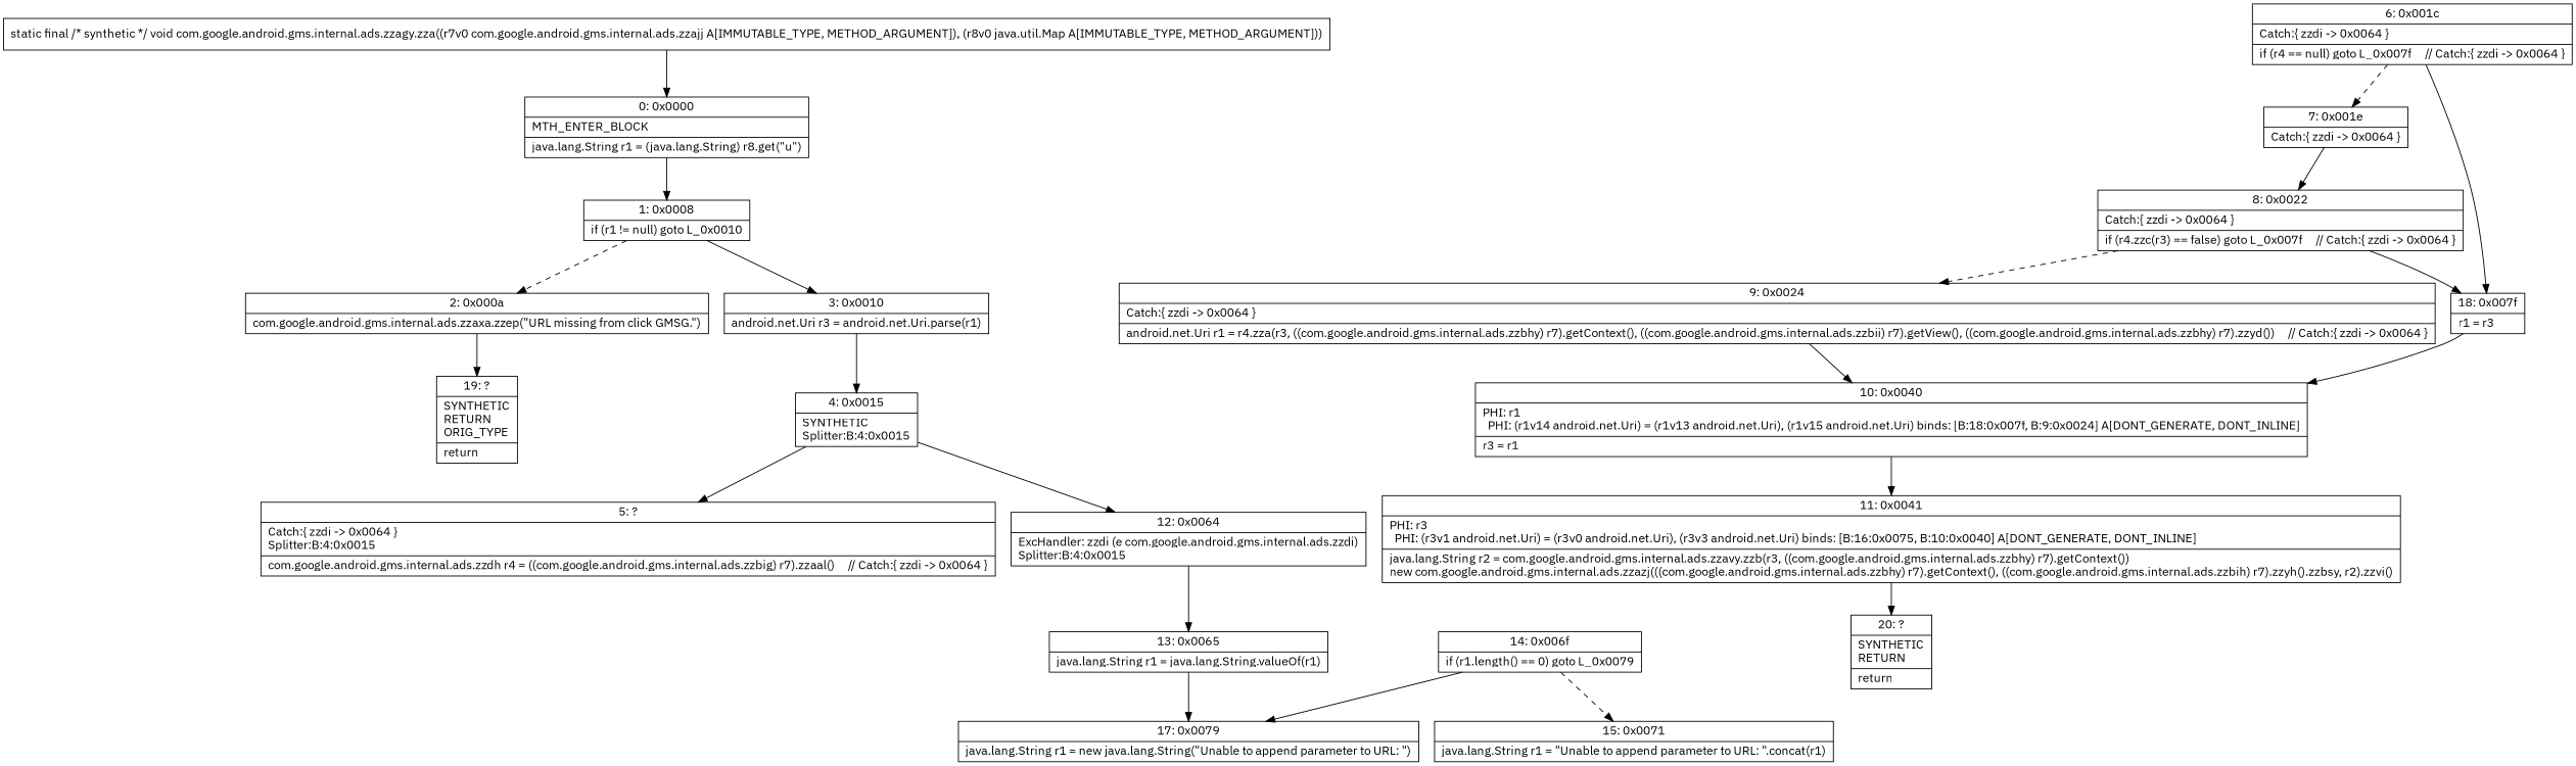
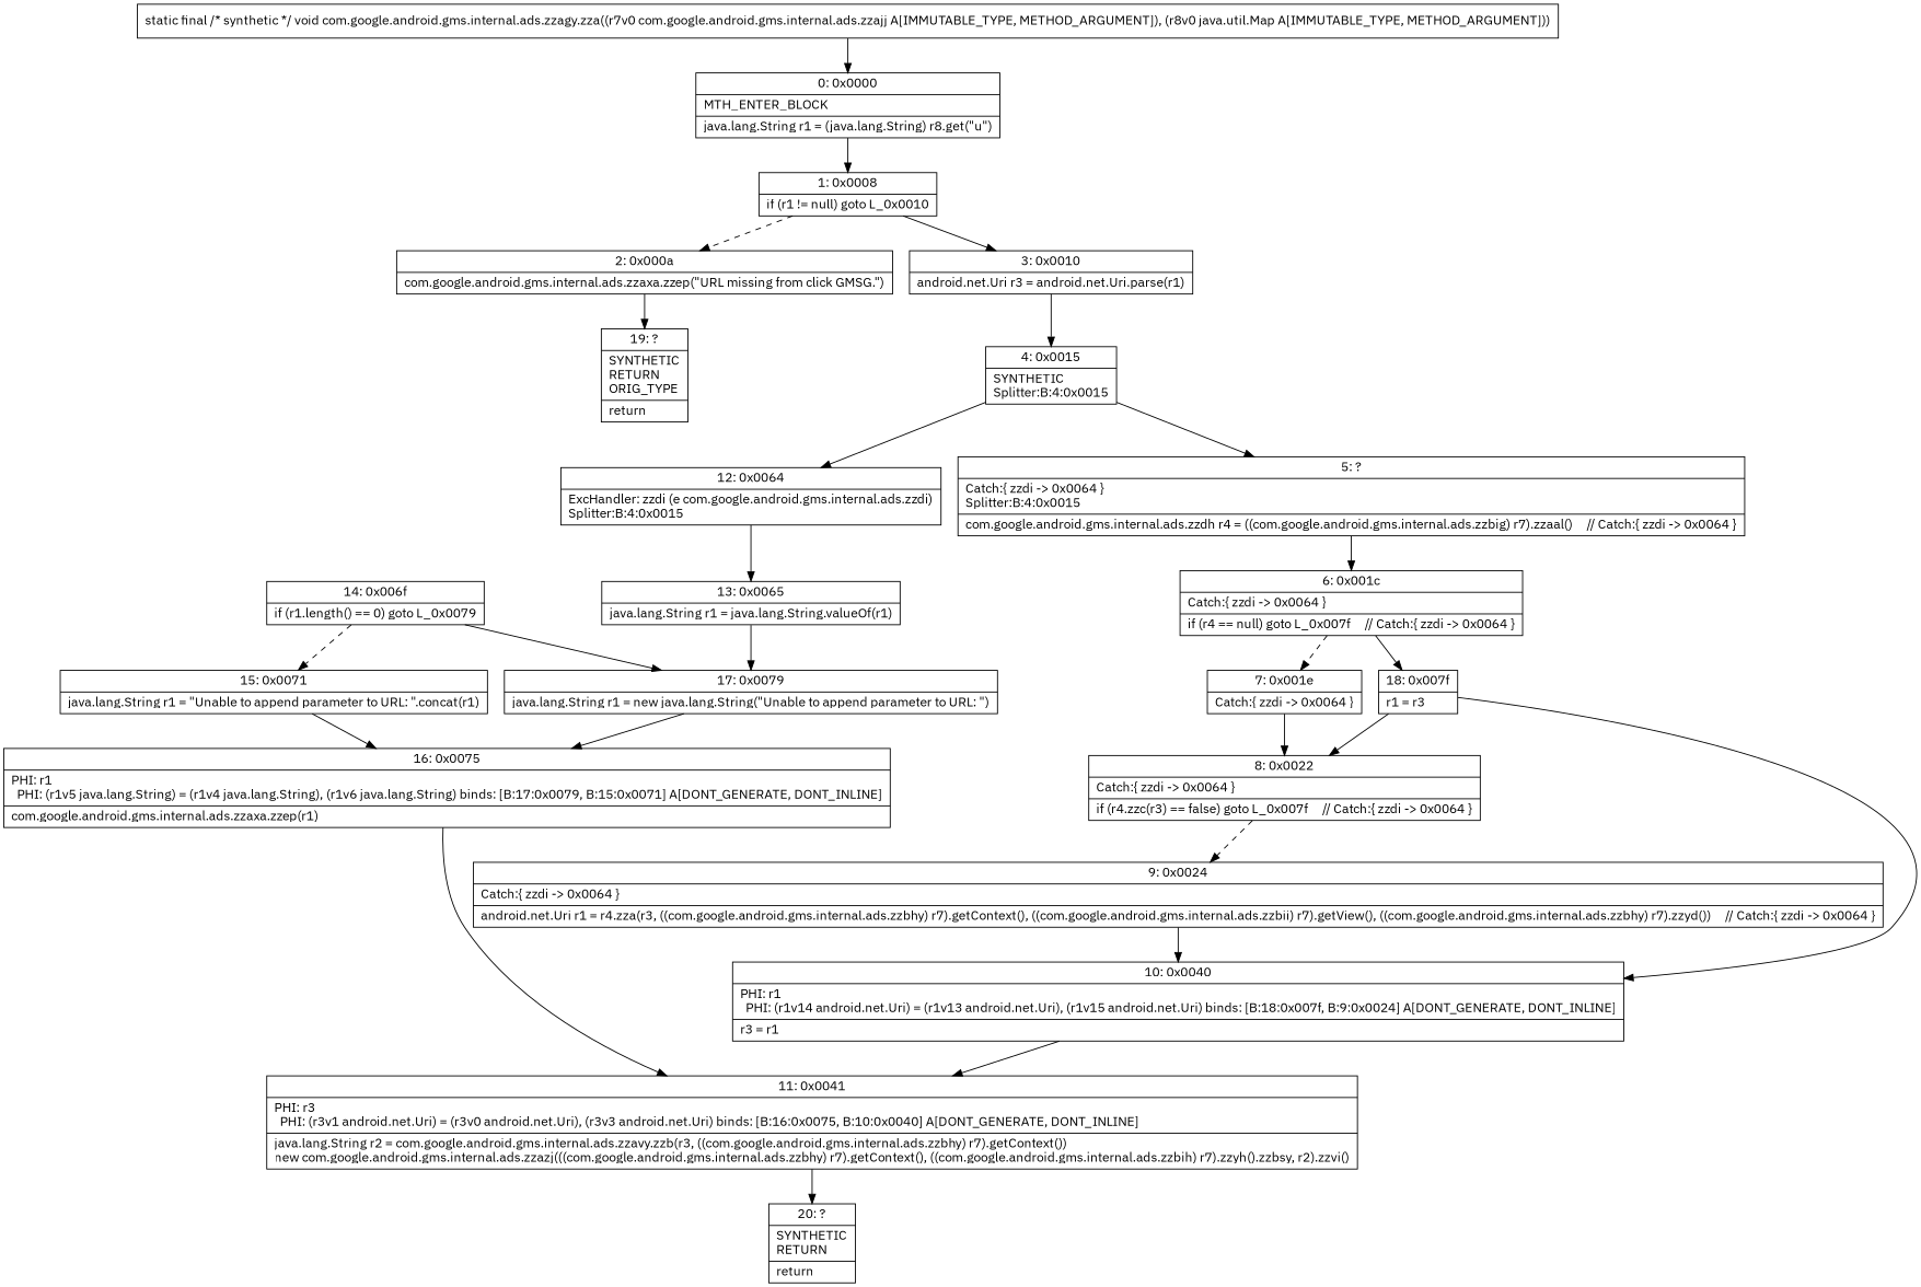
  digraph {
    fontname="IBM Plex Sans"
    node [fontname="IBM Plex Sans" shape=record]
    edge [fontname="IBM Plex Sans"]
    n1 [label="{0\:\ 0x0000|MTH_ENTER_BLOCK\l|java.lang.String r1 = (java.lang.String) r8.get(\"u\")\l}"]
    n2 [label="{1\:\ 0x0008|if (r1 != null) goto L_0x0010\l}"]
    n3 [label="{2\:\ 0x000a|com.google.android.gms.internal.ads.zzaxa.zzep(\"URL missing from click GMSG.\")\l}"]
    n4 [label="{3\:\ 0x0010|android.net.Uri r3 = android.net.Uri.parse(r1)\l}"]
    n5 [label="{19\:\ ?|SYNTHETIC\lRETURN\lORIG_TYPE\l|return\l}"]
    n6 [label="{4\:\ 0x0015|SYNTHETIC\lSplitter:B:4:0x0015\l}"]
    n7 [label="{5\:\ ?|Catch:\{ zzdi \-\> 0x0064 \}\lSplitter:B:4:0x0015\l|com.google.android.gms.internal.ads.zzdh r4 = ((com.google.android.gms.internal.ads.zzbig) r7).zzaal()     \/\/ Catch:\{ zzdi \-\> 0x0064 \}\l}"]
    n8 [label="{12\:\ 0x0064|ExcHandler: zzdi (e com.google.android.gms.internal.ads.zzdi)\lSplitter:B:4:0x0015\l}"]
    n9 [label="{6\:\ 0x001c|Catch:\{ zzdi \-\> 0x0064 \}\l|if (r4 == null) goto L_0x007f     \/\/ Catch:\{ zzdi \-\> 0x0064 \}\l}"]
    n10 [label="{13\:\ 0x0065|java.lang.String r1 = java.lang.String.valueOf(r1)\l}"]
    n11 [label="{7\:\ 0x001e|Catch:\{ zzdi \-\> 0x0064 \}\l}"]
    n12 [label="{18\:\ 0x007f|r1 = r3\l}"]
    n13 [label="{8\:\ 0x0022|Catch:\{ zzdi \-\> 0x0064 \}\l|if (r4.zzc(r3) == false) goto L_0x007f     \/\/ Catch:\{ zzdi \-\> 0x0064 \}\l}"]
    n14 [label="{10\:\ 0x0040|PHI: r1 \l  PHI: (r1v14 android.net.Uri) = (r1v13 android.net.Uri), (r1v15 android.net.Uri) binds: [B:18:0x007f, B:9:0x0024] A[DONT_GENERATE, DONT_INLINE]\l|r3 = r1\l}"]
    n15 [label="{9\:\ 0x0024|Catch:\{ zzdi \-\> 0x0064 \}\l|android.net.Uri r1 = r4.zza(r3, ((com.google.android.gms.internal.ads.zzbhy) r7).getContext(), ((com.google.android.gms.internal.ads.zzbii) r7).getView(), ((com.google.android.gms.internal.ads.zzbhy) r7).zzyd())     \/\/ Catch:\{ zzdi \-\> 0x0064 \}\l}"]
    n16 [label="{11\:\ 0x0041|PHI: r3 \l  PHI: (r3v1 android.net.Uri) = (r3v0 android.net.Uri), (r3v3 android.net.Uri) binds: [B:16:0x0075, B:10:0x0040] A[DONT_GENERATE, DONT_INLINE]\l|java.lang.String r2 = com.google.android.gms.internal.ads.zzavy.zzb(r3, ((com.google.android.gms.internal.ads.zzbhy) r7).getContext())\lnew com.google.android.gms.internal.ads.zzazj(((com.google.android.gms.internal.ads.zzbhy) r7).getContext(), ((com.google.android.gms.internal.ads.zzbih) r7).zzyh().zzbsy, r2).zzvi()\l}"]
    n17 [label="{20\:\ ?|SYNTHETIC\lRETURN\l|return\l}"]
    n18 [label="{17\:\ 0x0079|java.lang.String r1 = new java.lang.String(\"Unable to append parameter to URL: \")\l}"]
    n19 [label="{14\:\ 0x006f|if (r1.length() == 0) goto L_0x0079\l}"]
    n20 [label="{15\:\ 0x0071|java.lang.String r1 = \"Unable to append parameter to URL: \".concat(r1)\l}"]
+   n21 [label="{16\:\ 0x0075|PHI: r1 \l  PHI: (r1v5 java.lang.String) = (r1v4 java.lang.String), (r1v6 java.lang.String) binds: [B:17:0x0079, B:15:0x0071] A[DONT_GENERATE, DONT_INLINE]\l|com.google.android.gms.internal.ads.zzaxa.zzep(r1)\l}"]
    n22 [label="{static final \/* synthetic *\/ void com.google.android.gms.internal.ads.zzagy.zza((r7v0 com.google.android.gms.internal.ads.zzajj A[IMMUTABLE_TYPE, METHOD_ARGUMENT]), (r8v0 java.util.Map A[IMMUTABLE_TYPE, METHOD_ARGUMENT])) }"]
    n1 -> n2
    n2 -> n3 [style=dashed]
    n2 -> n4
    n3 -> n5
    n4 -> n6
    n6 -> n7
    n6 -> n8
+   n7 -> n9
    n8 -> n10
    n9 -> n11 [style=dashed]
    n9 -> n12
    n10 -> n18
    n11 -> n13
    n12 -> n14
-   n13 -> n12
+   n12 -> n13
    n13 -> n15 [style=dashed]
    n14 -> n16
    n15 -> n14
    n16 -> n17
+   n18 -> n21
    n19 -> n18
    n19 -> n20 [style=dashed]
+   n20 -> n21
+   n21 -> n16
    n22 -> n1
  }
